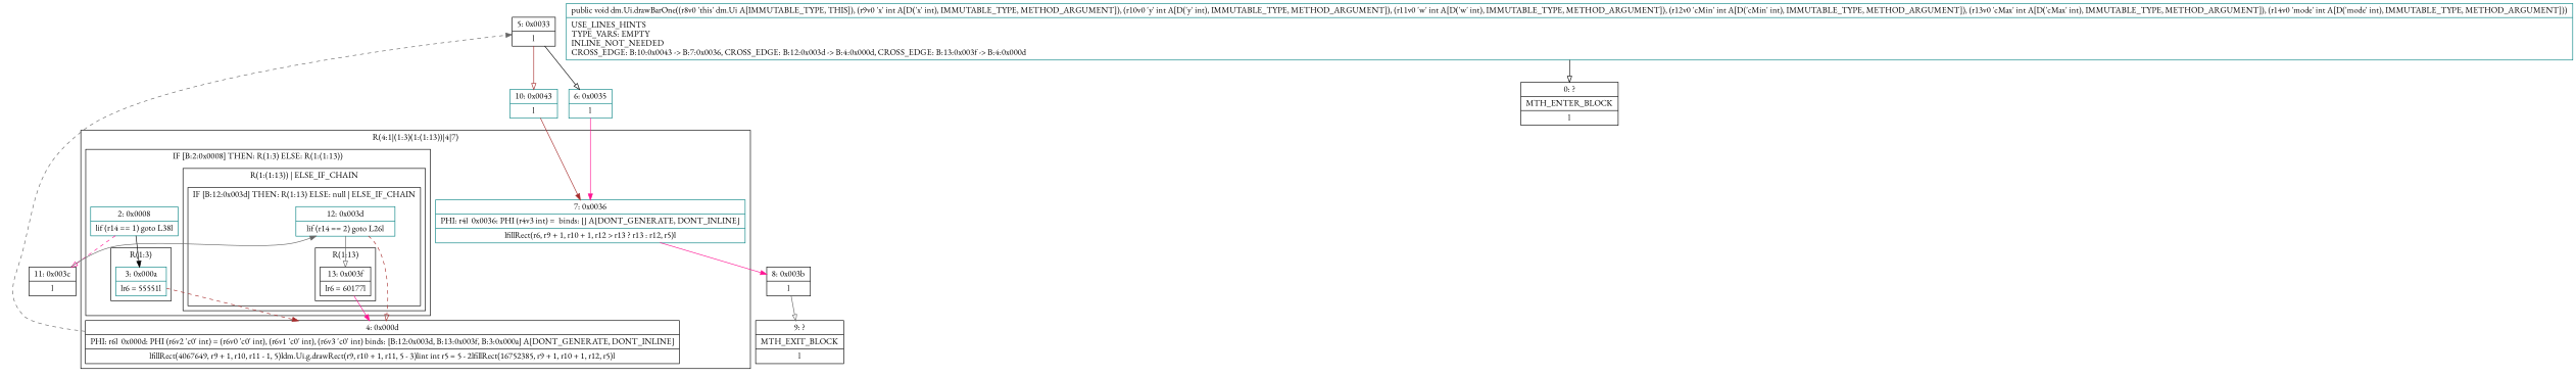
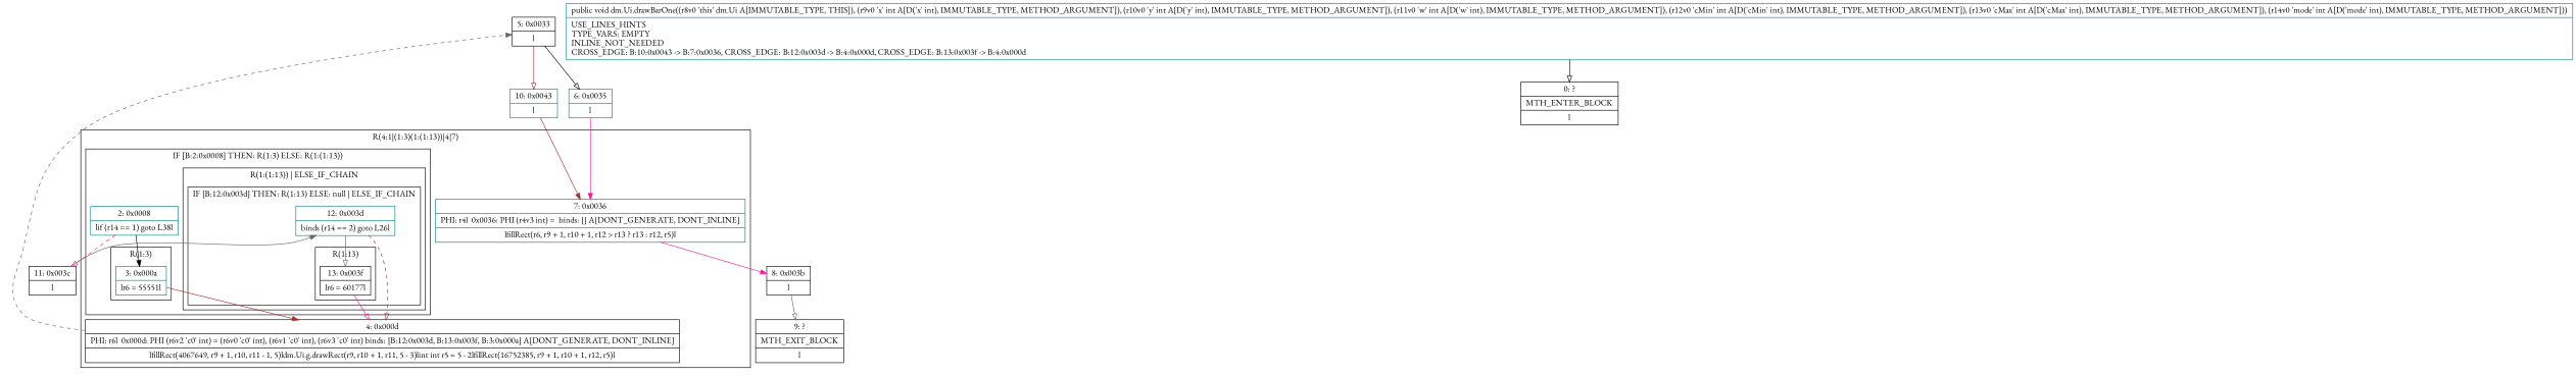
  digraph {
    fontname="EB Garamond"
    node [color=teal fontname="EB Garamond" shape=record]
    edge [arrowhead=normal color=brown fontname="EB Garamond"]
    n1 [label="{3\:\ 0x000a|lr6 = 55551l}"]
    n2 [color=black label="{13\:\ 0x003f|lr6 = 60177l}"]
-   n3 [label="{12\:\ 0x003d|lif (r14 == 2) goto L26l}"]
+   n3 [label="{12\:\ 0x003d|binds (r14 == 2) goto L26l}"]
    n4 [label="{2\:\ 0x0008|lif (r14 == 1) goto L38l}"]
    n5 [color=black label="{4\:\ 0x000d|PHI: r6l  0x000d: PHI (r6v2 'c0' int) = (r6v0 'c0' int), (r6v1 'c0' int), (r6v3 'c0' int) binds: [B:12:0x003d, B:13:0x003f, B:3:0x000a] A[DONT_GENERATE, DONT_INLINE]\l|lfillRect(4067649, r9 + 1, r10, r11 \- 1, 5)ldm.Ui.g.drawRect(r9, r10 + 1, r11, 5 \- 3)lint int r5 = 5 \- 2lfillRect(16752385, r9 + 1, r10 + 1, r12, r5)l}"]
    n6 [label="{7\:\ 0x0036|PHI: r4l  0x0036: PHI (r4v3 int) =  binds: [] A[DONT_GENERATE, DONT_INLINE]\l|lfillRect(r6, r9 + 1, r10 + 1, r12 \> r13 ? r13 : r12, r5)l}"]
    n7 [color=black label="{11\:\ 0x003c|l}"]
    n8 [color=black label="{5\:\ 0x0033|l}"]
    n9 [color=black label="{8\:\ 0x003b|l}"]
    n10 [label="{6\:\ 0x0035|l}"]
    n11 [label="{10\:\ 0x0043|l}"]
    n12 [color=black label="{9\:\ ?|MTH_EXIT_BLOCK\l|l}"]
    n13 [color=black label="{0\:\ ?|MTH_ENTER_BLOCK\l|l}"]
    n14 [label="{public void dm.Ui.drawBarOne((r8v0 'this' dm.Ui A[IMMUTABLE_TYPE, THIS]), (r9v0 'x' int A[D('x' int), IMMUTABLE_TYPE, METHOD_ARGUMENT]), (r10v0 'y' int A[D('y' int), IMMUTABLE_TYPE, METHOD_ARGUMENT]), (r11v0 'w' int A[D('w' int), IMMUTABLE_TYPE, METHOD_ARGUMENT]), (r12v0 'cMin' int A[D('cMin' int), IMMUTABLE_TYPE, METHOD_ARGUMENT]), (r13v0 'cMax' int A[D('cMax' int), IMMUTABLE_TYPE, METHOD_ARGUMENT]), (r14v0 'mode' int A[D('mode' int), IMMUTABLE_TYPE, METHOD_ARGUMENT]))  | USE_LINES_HINTS\lTYPE_VARS: EMPTY\lINLINE_NOT_NEEDED\lCROSS_EDGE: B:10:0x0043 \-\> B:7:0x0036, CROSS_EDGE: B:12:0x003d \-\> B:4:0x000d, CROSS_EDGE: B:13:0x003f \-\> B:4:0x000d\l}"]
    subgraph cluster_1 {
      label="R(4:1|(1:3)(1:(1:13))|4|7)"
      n5
      n6
      subgraph cluster_2 {
        label="IF [B:2:0x0008] THEN: R(1:3) ELSE: R(1:(1:13))"
        n4
        subgraph cluster_3 {
          label="R(1:3)"
          n1
        }
        subgraph cluster_4 {
          label="R(1:(1:13)) | ELSE_IF_CHAIN\l"
          subgraph cluster_5 {
            label="IF [B:12:0x003d] THEN: R(1:13) ELSE: null | ELSE_IF_CHAIN\l"
            n3
            subgraph cluster_6 {
              label="R(1:13)"
              n2
            }
          }
        }
      }
    }
-   n1 -> n5 [style=dashed]
-   n2 -> n5 [color=deeppink]
+   n1 -> n5
+   n2 -> n5 [arrowhead=onormal color=deeppink]
    n3 -> n2 [arrowhead=onormal color=gray40]
    n3 -> n5 [arrowhead=onormal style=dashed]
    n4 -> n1 [color=black]
    n4 -> n7 [arrowhead=onormal color=deeppink style=dashed]
    n5 -> n8 [color=gray40 style=dashed]
    n6 -> n9 [color=deeppink]
    n7 -> n3 [color=gray40]
    n8 -> n10 [arrowhead=onormal color=black]
    n8 -> n11 [arrowhead=onormal]
    n9 -> n12 [arrowhead=onormal color=gray40]
    n10 -> n6 [color=deeppink]
    n11 -> n6
    n14 -> n13 [arrowhead=onormal color=black]
  }
